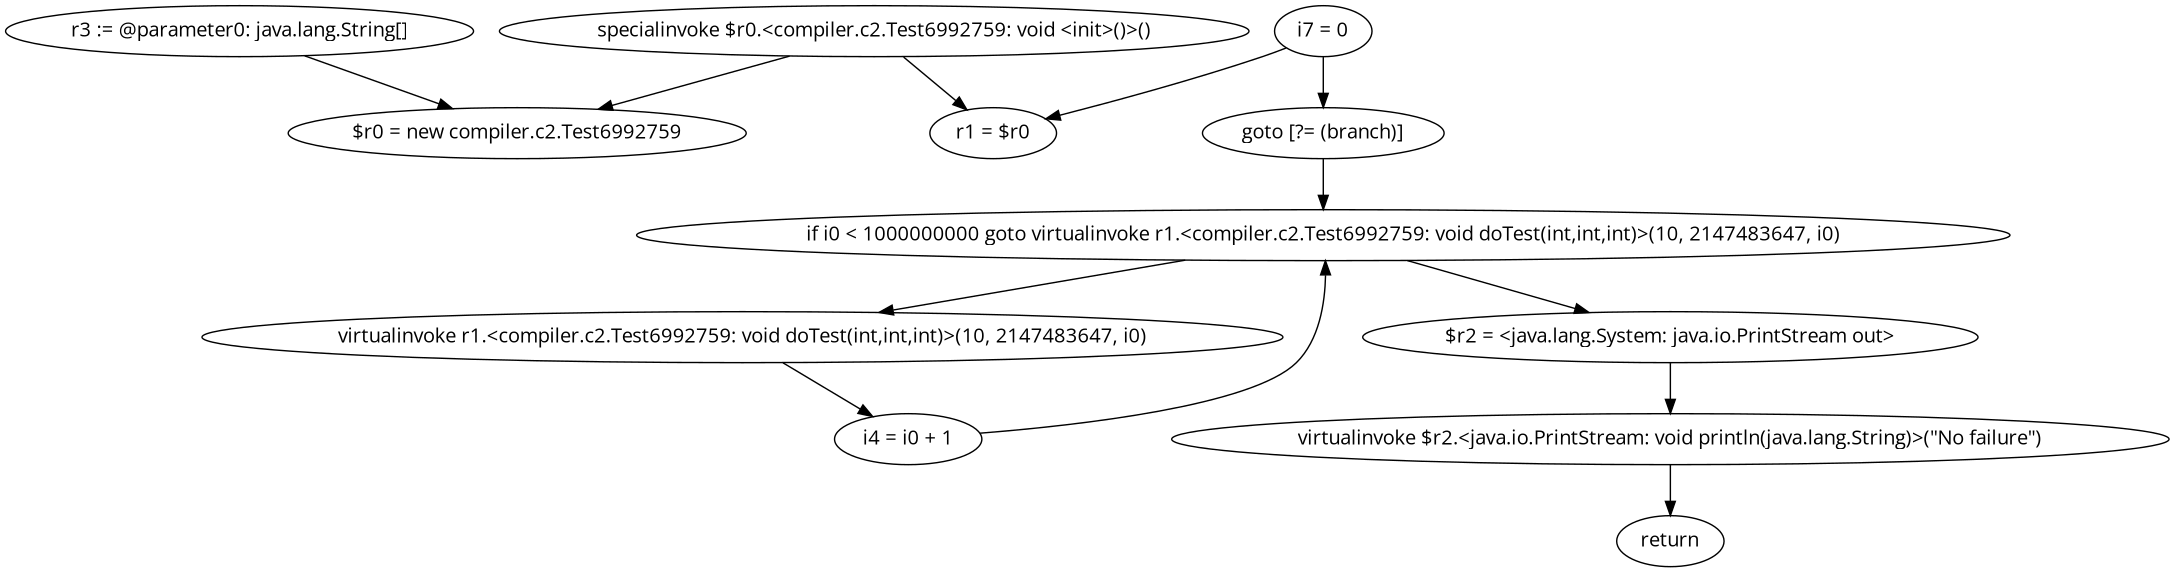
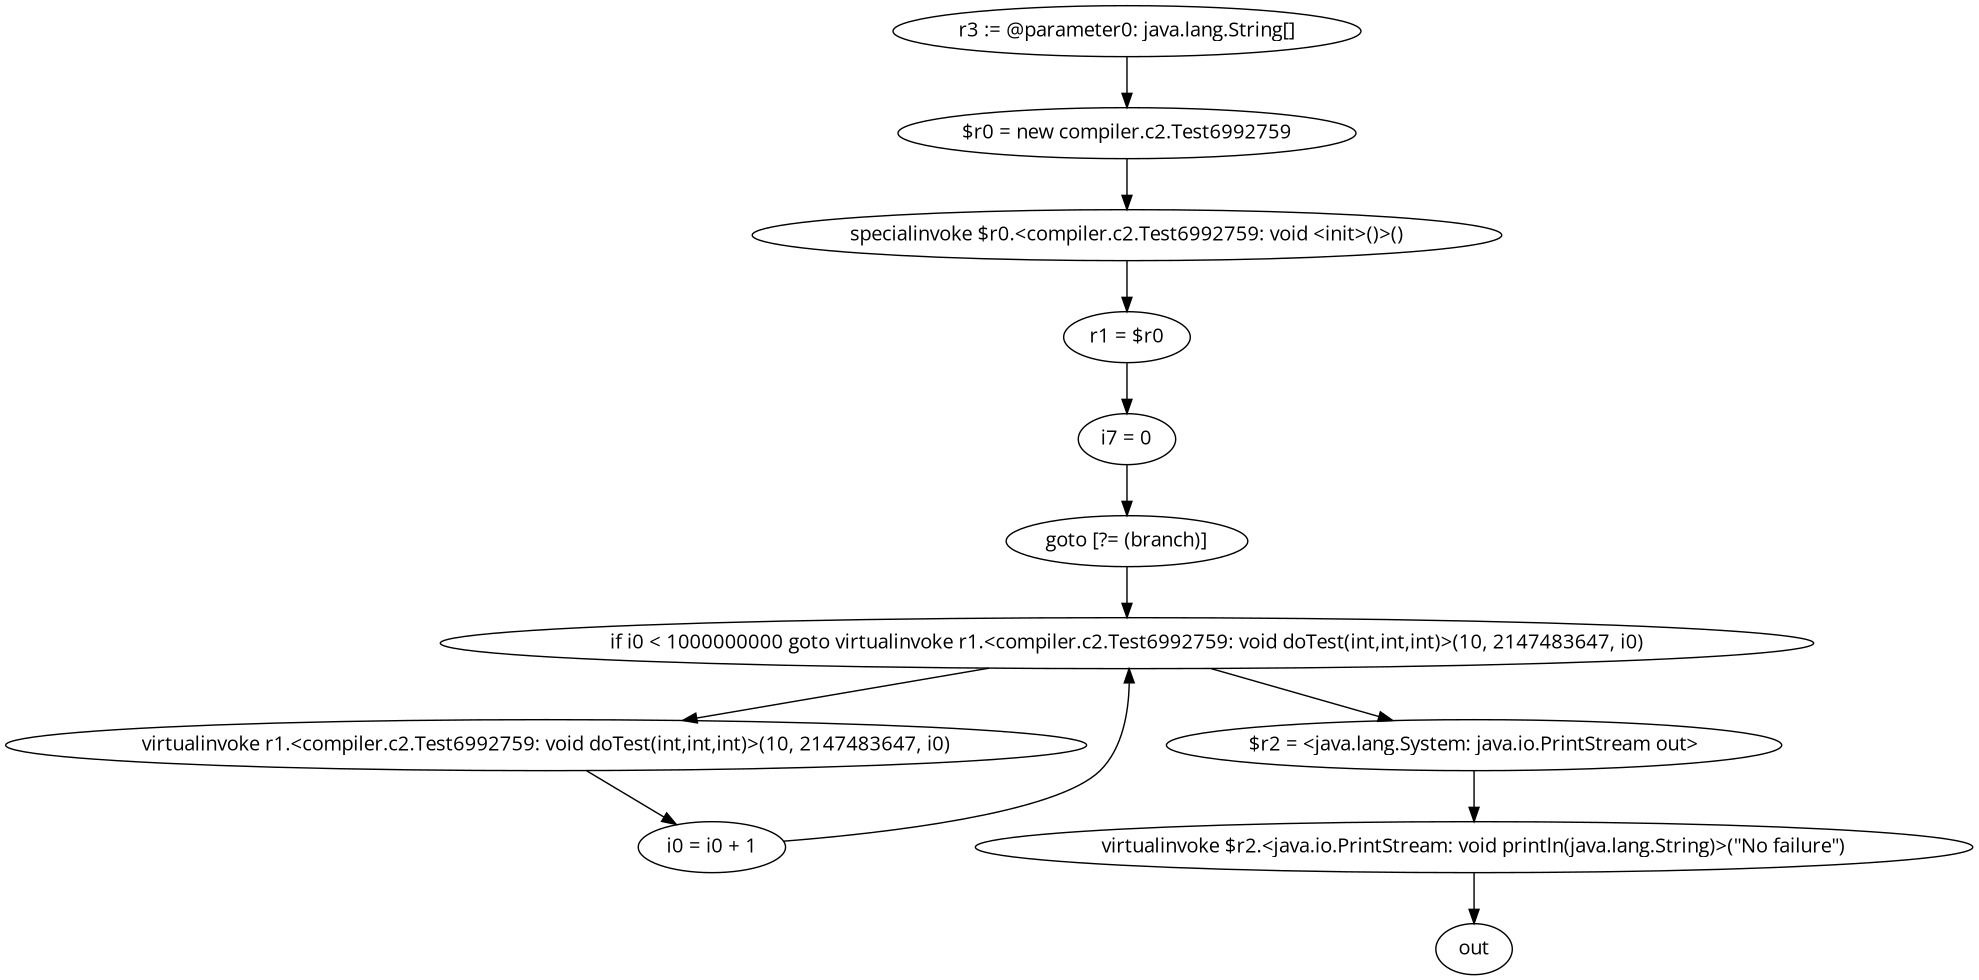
  digraph {
    fontname="Open Sans"
    node [fontname="Open Sans"]
    edge [fontname="Open Sans"]
    "r3 := @parameter0: java.lang.String[]"
    "$r0 = new compiler.c2.Test6992759"
    "specialinvoke $r0.<compiler.c2.Test6992759: void <init>()>()"
    "r1 = $r0"
    n5 [label="i7 = 0"]
    "goto [?= (branch)]"
    "if i0 < 1000000000 goto virtualinvoke r1.<compiler.c2.Test6992759: void doTest(int,int,int)>(10, 2147483647, i0)"
    "virtualinvoke r1.<compiler.c2.Test6992759: void doTest(int,int,int)>(10, 2147483647, i0)"
    "$r2 = <java.lang.System: java.io.PrintStream out>"
-   "i0 = i0 + 1" [label="i4 = i0 + 1"]
+   "i0 = i0 + 1"
    "virtualinvoke $r2.<java.io.PrintStream: void println(java.lang.String)>(\"No failure\")"
-   return
+   return [label=out]
    "r3 := @parameter0: java.lang.String[]" -> "$r0 = new compiler.c2.Test6992759"
-   "specialinvoke $r0.<compiler.c2.Test6992759: void <init>()>()" -> "$r0 = new compiler.c2.Test6992759"
+   "$r0 = new compiler.c2.Test6992759" -> "specialinvoke $r0.<compiler.c2.Test6992759: void <init>()>()"
    "specialinvoke $r0.<compiler.c2.Test6992759: void <init>()>()" -> "r1 = $r0"
-   n5 -> "r1 = $r0"
+   "r1 = $r0" -> n5
    n5 -> "goto [?= (branch)]"
    "goto [?= (branch)]" -> "if i0 < 1000000000 goto virtualinvoke r1.<compiler.c2.Test6992759: void doTest(int,int,int)>(10, 2147483647, i0)"
    "if i0 < 1000000000 goto virtualinvoke r1.<compiler.c2.Test6992759: void doTest(int,int,int)>(10, 2147483647, i0)" -> "virtualinvoke r1.<compiler.c2.Test6992759: void doTest(int,int,int)>(10, 2147483647, i0)"
    "if i0 < 1000000000 goto virtualinvoke r1.<compiler.c2.Test6992759: void doTest(int,int,int)>(10, 2147483647, i0)" -> "$r2 = <java.lang.System: java.io.PrintStream out>"
    "virtualinvoke r1.<compiler.c2.Test6992759: void doTest(int,int,int)>(10, 2147483647, i0)" -> "i0 = i0 + 1"
    "$r2 = <java.lang.System: java.io.PrintStream out>" -> "virtualinvoke $r2.<java.io.PrintStream: void println(java.lang.String)>(\"No failure\")"
    "i0 = i0 + 1" -> "if i0 < 1000000000 goto virtualinvoke r1.<compiler.c2.Test6992759: void doTest(int,int,int)>(10, 2147483647, i0)"
    "virtualinvoke $r2.<java.io.PrintStream: void println(java.lang.String)>(\"No failure\")" -> return
  }
